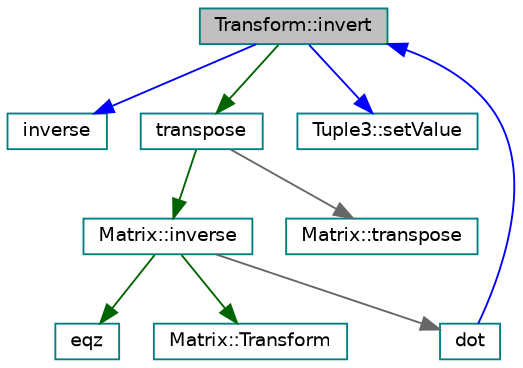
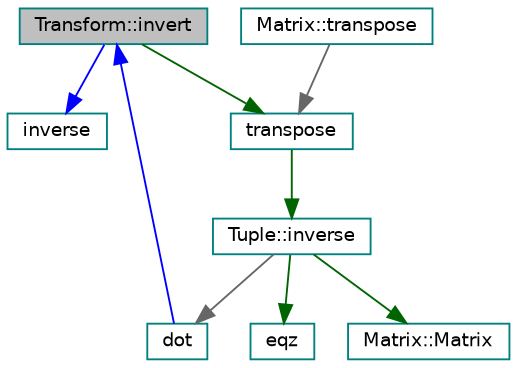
  digraph {
    rankdir=TB
    node [color=teal fillcolor=white fontname=Helvetica fontsize=10 shape=record style=filled]
    edge [color=darkgreen fontname=Helvetica fontsize=10 labelfontname=Helvetica labelfontsize=10 style=solid]
    n1 [fillcolor=grey75 fontcolor=black height=0.2 label="Transform::invert" width=0.4]
    n2 [height=0.2 label=inverse width=0.4]
    n3 [height=0.2 label=transpose width=0.4]
-   n4 [height=0.2 label="Tuple3::setValue" width=0.4]
    n5 [height=0.2 label=dot width=0.4]
-   n6 [height=0.2 label="Matrix::inverse" width=0.4]
+   n6 [height=0.2 label="Tuple::inverse" width=0.4]
    n7 [height=0.2 label="Matrix::transpose" width=0.4]
    n8 [height=0.2 label=eqz width=0.4]
-   n9 [height=0.2 label="Matrix::Transform" width=0.4]
+   n9 [height=0.2 label="Matrix::Matrix" width=0.4]
    n1 -> n2 [color=blue]
    n1 -> n3
-   n1 -> n4 [color=blue]
    n3 -> n6
-   n3 -> n7 [color=gray40]
+   n7 -> n3 [color=gray40]
    n5 -> n1 [color=blue]
    n6 -> n5 [color=gray40]
    n6 -> n8
    n6 -> n9
  }
